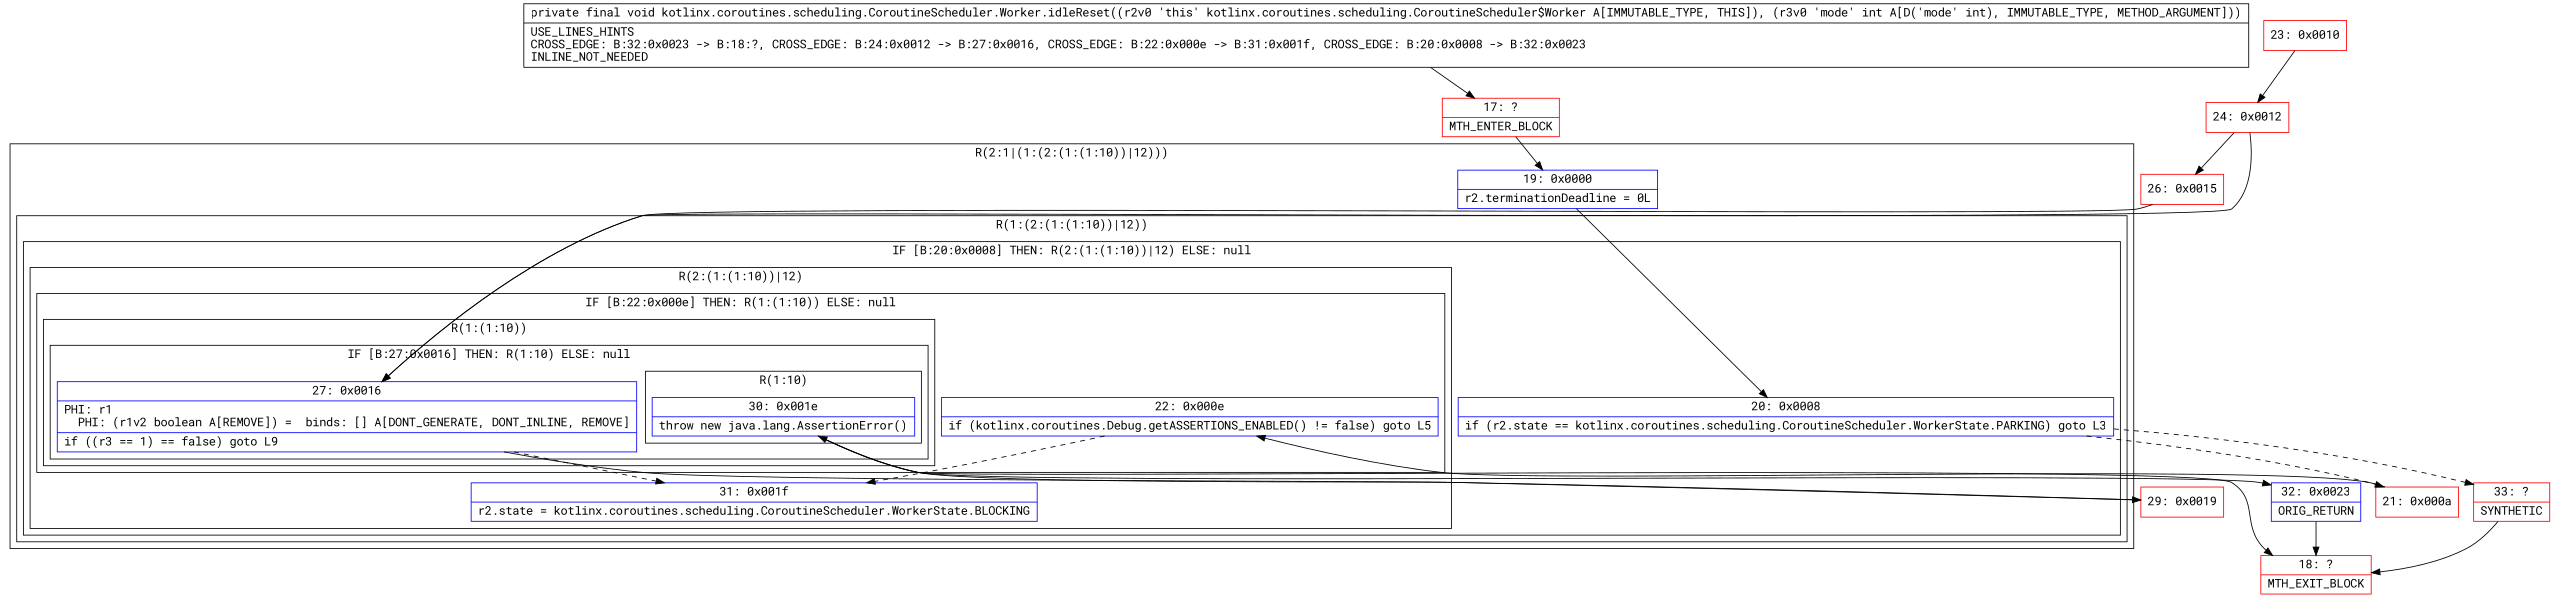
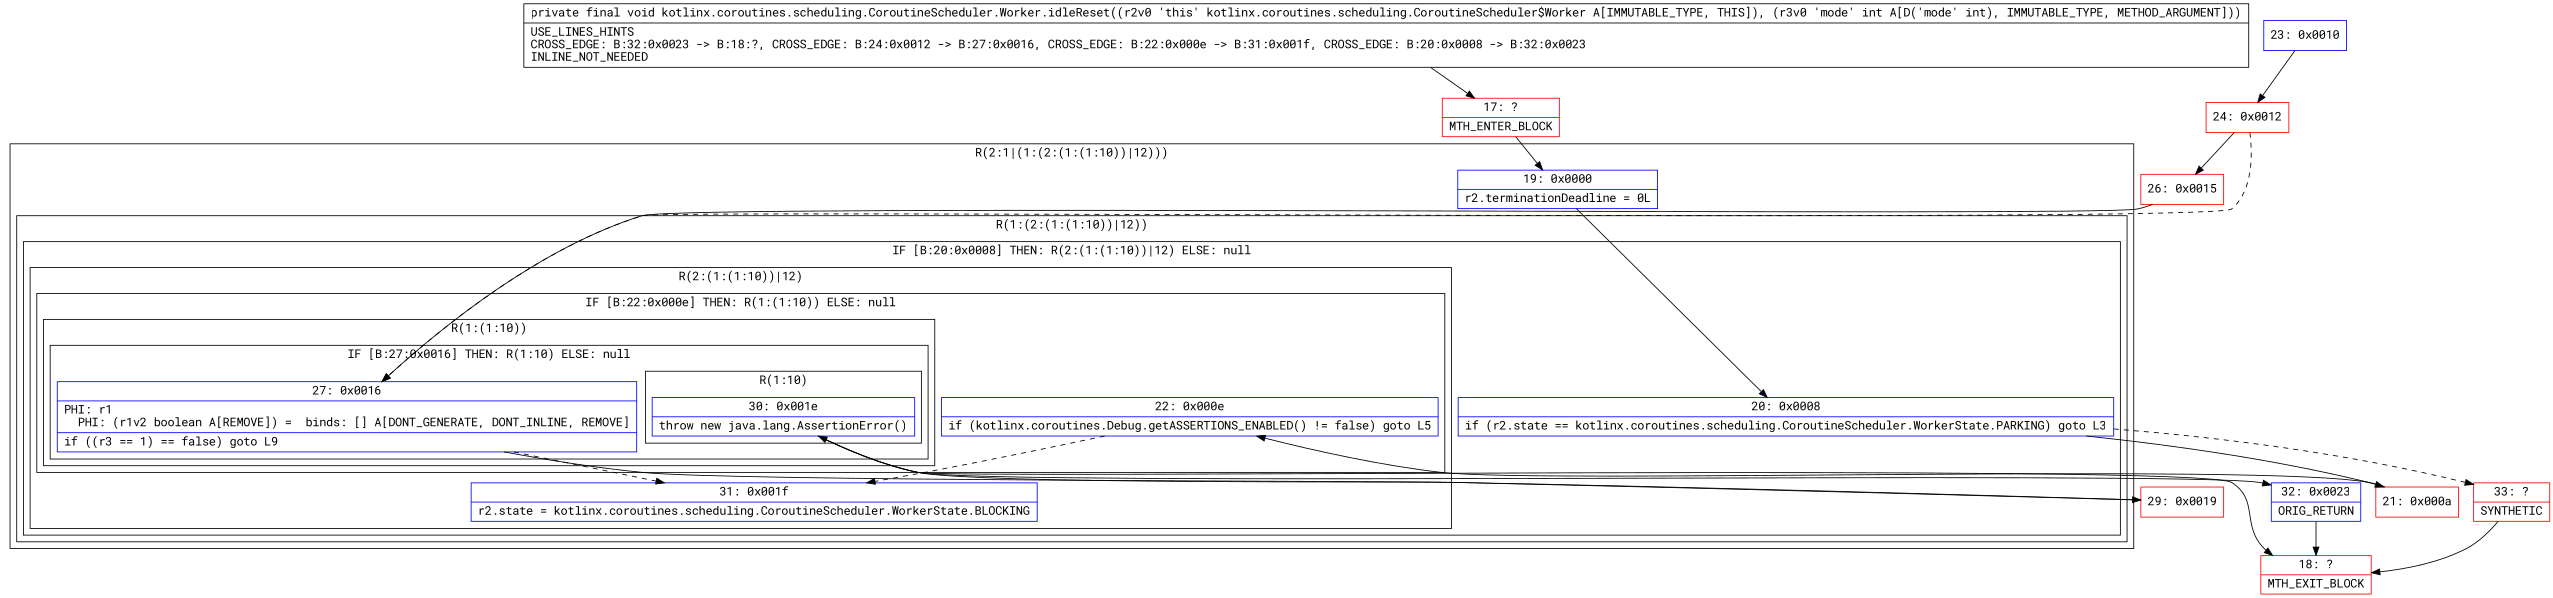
  digraph {
    fontname="Roboto Mono"
    node [color=red fontname="Roboto Mono" shape=record]
    edge [fontname="Roboto Mono"]
    n1 [color=blue label="{30\:\ 0x001e|throw new java.lang.AssertionError()\l}"]
    n2 [color=blue label="{27\:\ 0x0016|PHI: r1 \l  PHI: (r1v2 boolean A[REMOVE]) =  binds: [] A[DONT_GENERATE, DONT_INLINE, REMOVE]\l|if ((r3 == 1) == false) goto L9\l}"]
    n3 [color=blue label="{22\:\ 0x000e|if (kotlinx.coroutines.Debug.getASSERTIONS_ENABLED() != false) goto L5\l}"]
    n4 [color=blue label="{31\:\ 0x001f|r2.state = kotlinx.coroutines.scheduling.CoroutineScheduler.WorkerState.BLOCKING\l}"]
    n5 [color=blue label="{20\:\ 0x0008|if (r2.state == kotlinx.coroutines.scheduling.CoroutineScheduler.WorkerState.PARKING) goto L3\l}"]
    n6 [color=blue label="{19\:\ 0x0000|r2.terminationDeadline = 0L\l}"]
    n7 [label="{18\:\ ?|MTH_EXIT_BLOCK\l}"]
    n8 [color=blue label="{32\:\ 0x0023|ORIG_RETURN\l}"]
    n9 [label="{29\:\ 0x0019}"]
    n10 [label="{21\:\ 0x000a}"]
    n11 [label="{33\:\ ?|SYNTHETIC\l}"]
-   n12 [label="{23\:\ 0x0010}"]
+   n12 [color=blue label="{23\:\ 0x0010}"]
    n13 [label="{24\:\ 0x0012}"]
    n14 [label="{17\:\ ?|MTH_ENTER_BLOCK\l}"]
    n15 [label="{26\:\ 0x0015}"]
    n16 [label="{private final void kotlinx.coroutines.scheduling.CoroutineScheduler.Worker.idleReset((r2v0 'this' kotlinx.coroutines.scheduling.CoroutineScheduler$Worker A[IMMUTABLE_TYPE, THIS]), (r3v0 'mode' int A[D('mode' int), IMMUTABLE_TYPE, METHOD_ARGUMENT]))  | USE_LINES_HINTS\lCROSS_EDGE: B:32:0x0023 \-\> B:18:?, CROSS_EDGE: B:24:0x0012 \-\> B:27:0x0016, CROSS_EDGE: B:22:0x000e \-\> B:31:0x001f, CROSS_EDGE: B:20:0x0008 \-\> B:32:0x0023\lINLINE_NOT_NEEDED\l}" color=""]
    subgraph cluster_1 {
      label="R(2:1|(1:(2:(1:(1:10))|12)))"
      n6
      subgraph cluster_2 {
        label="R(1:(2:(1:(1:10))|12))"
        subgraph cluster_3 {
          label="IF [B:20:0x0008] THEN: R(2:(1:(1:10))|12) ELSE: null"
          n5
          subgraph cluster_4 {
            label="R(2:(1:(1:10))|12)"
            n4
            subgraph cluster_5 {
              label="IF [B:22:0x000e] THEN: R(1:(1:10)) ELSE: null"
              n3
              subgraph cluster_6 {
                label="R(1:(1:10))"
                subgraph cluster_7 {
                  label="IF [B:27:0x0016] THEN: R(1:10) ELSE: null"
                  n2
                  subgraph cluster_8 {
                    label="R(1:10)"
                    n1
                  }
                }
              }
            }
          }
        }
      }
    }
    n1 -> n7
    n1 -> n8
    n2 -> n4 [style=dashed]
    n2 -> n9
    n3 -> n4 [style=dashed]
-   n5 -> n10 [style=dashed]
+   n5 -> n10
    n5 -> n11 [style=dashed]
    n6 -> n5
    n8 -> n7
    n9 -> n1
    n10 -> n3
    n11 -> n7
    n12 -> n13
-   n13 -> n2
+   n13 -> n2 [style=dashed]
    n13 -> n15
    n14 -> n6
    n15 -> n2
    n16 -> n14
  }
